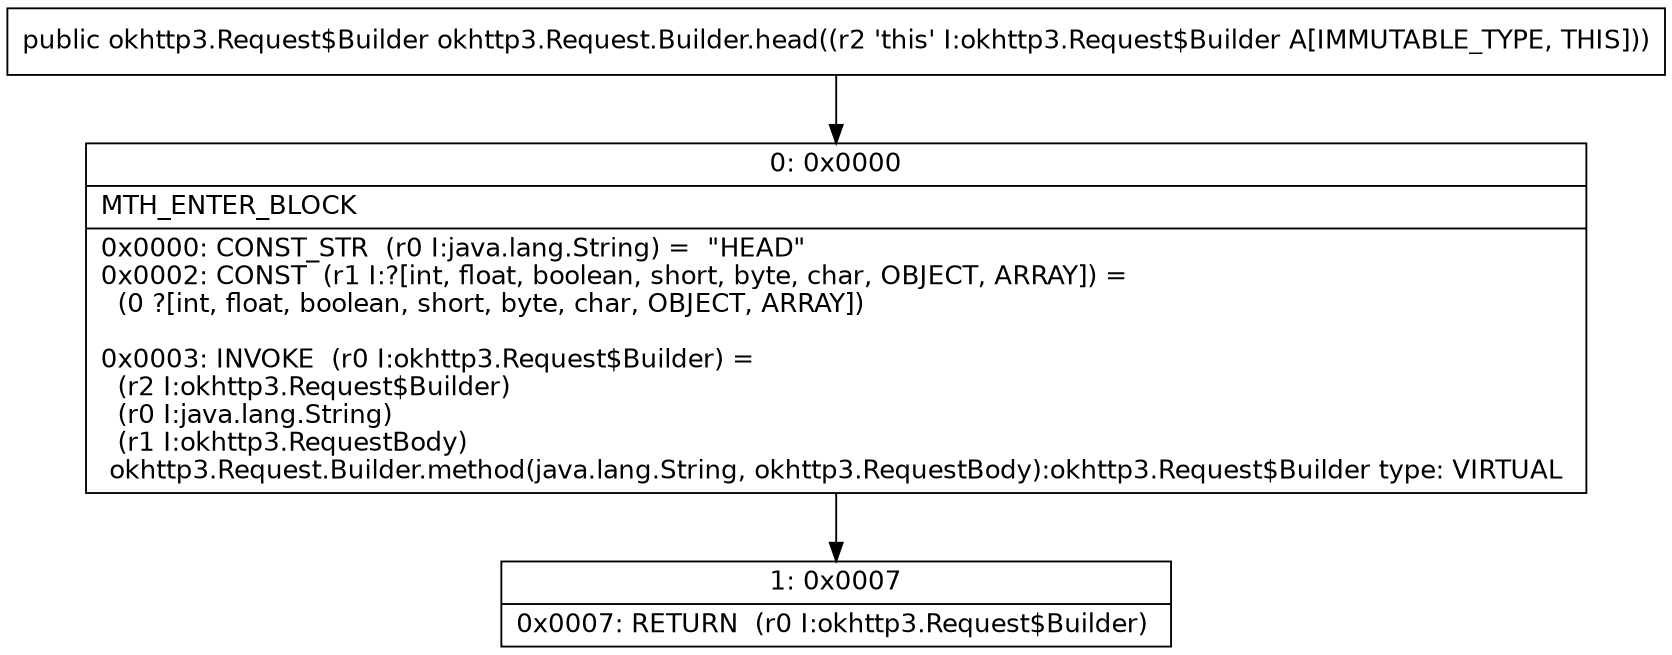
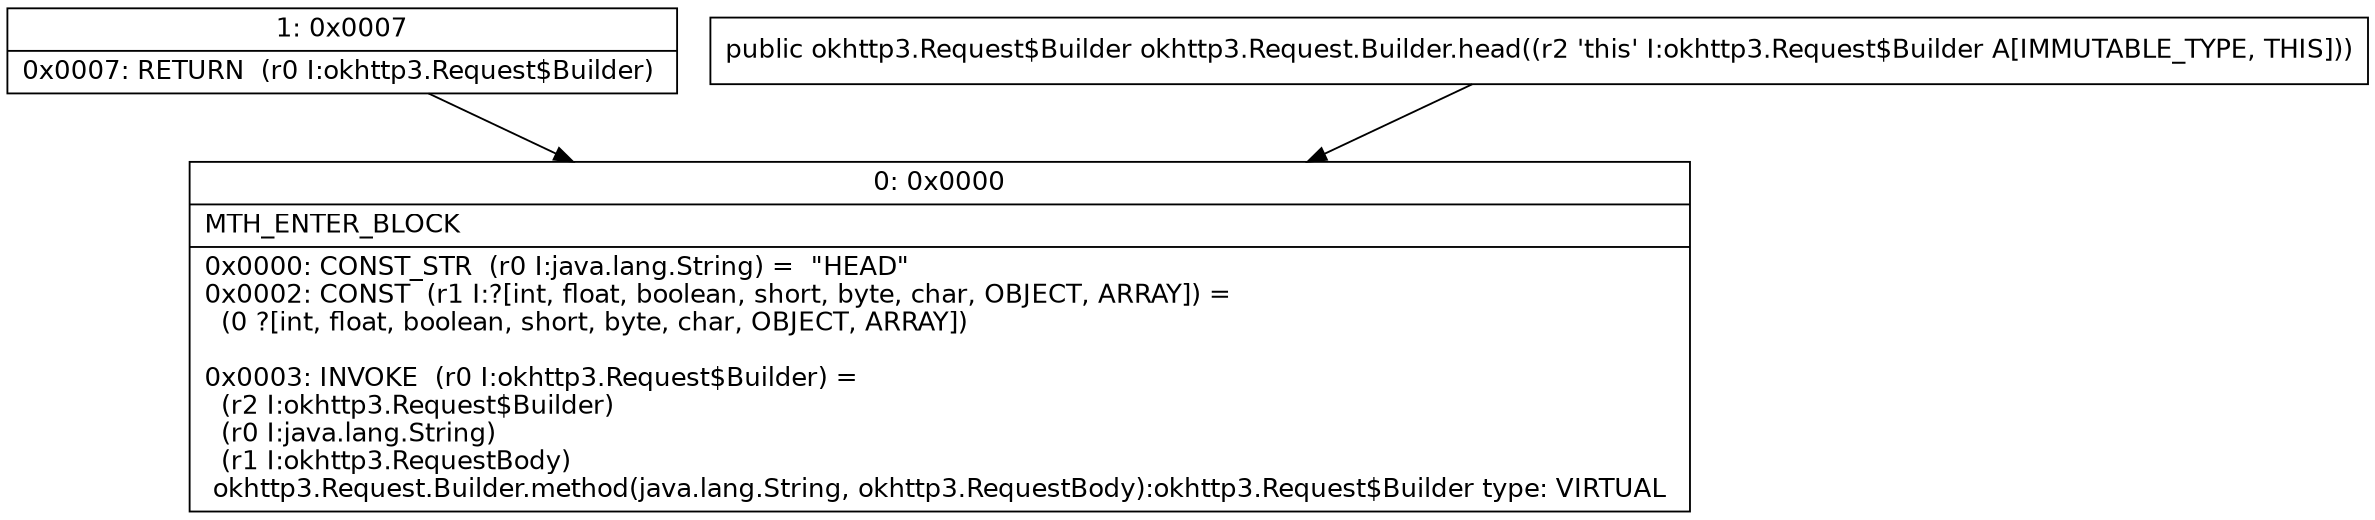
  digraph {
    fontname="DejaVu Sans"
    node [shape=record fontname="DejaVu Sans"]
    edge [fontname="DejaVu Sans"]
    n1 [label="{0\:\ 0x0000|MTH_ENTER_BLOCK\l|0x0000: CONST_STR  (r0 I:java.lang.String) =  \"HEAD\" \l0x0002: CONST  (r1 I:?[int, float, boolean, short, byte, char, OBJECT, ARRAY]) = \l  (0 ?[int, float, boolean, short, byte, char, OBJECT, ARRAY])\l \l0x0003: INVOKE  (r0 I:okhttp3.Request$Builder) = \l  (r2 I:okhttp3.Request$Builder)\l  (r0 I:java.lang.String)\l  (r1 I:okhttp3.RequestBody)\l okhttp3.Request.Builder.method(java.lang.String, okhttp3.RequestBody):okhttp3.Request$Builder type: VIRTUAL \l}"]
    n2 [label="{1\:\ 0x0007|0x0007: RETURN  (r0 I:okhttp3.Request$Builder) \l}"]
    n3 [label="{public okhttp3.Request$Builder okhttp3.Request.Builder.head((r2 'this' I:okhttp3.Request$Builder A[IMMUTABLE_TYPE, THIS])) }"]
-   n1 -> n2
+   n2 -> n1
    n3 -> n1
  }
